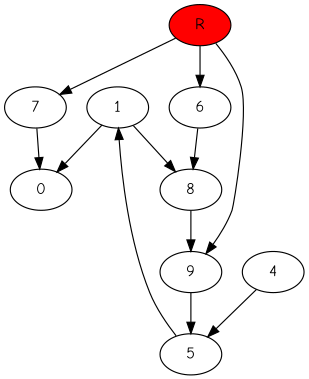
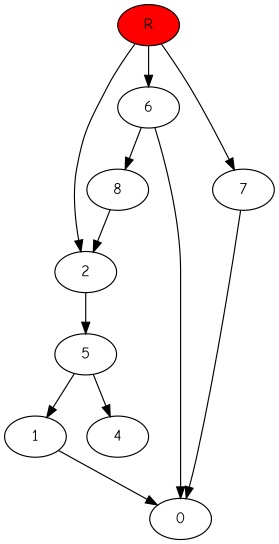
  digraph {
    fontname="Comic Neue"
    node [fontname="Comic Neue"]
    edge [fontname="Comic Neue"]
    n1 [label=0]
    1
    8
-   2 [label=9]
+   2
    5
    4
    6
    7
    R [fillcolor="#ff0000" style=filled]
    1 -> n1
-   1 -> 8
    8 -> 2
    2 -> 5
    5 -> 1
-   4 -> 5
+   5 -> 4
+   6 -> n1
    6 -> 8
    7 -> n1
    R -> 2
    R -> 6
    R -> 7
  }
